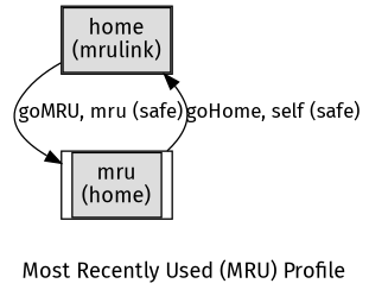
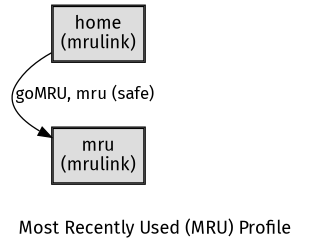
  digraph {
    fontname="Fira Sans"
    label="Most Recently Used (MRU) Profile"
    labelloc=b
    node [margin=0.02 shape=box style=solid fontname="Fira Sans"]
    edge [fontsize=13 fontname="Fira Sans"]
    n1 [label=<<table cellspacing="0" cellpadding="5" cellborder="1" border="0"><tr><td bgcolor="#dddddd">home<br />(mrulink)<br /></td></tr></table>>]
-   n2 [label=<<table cellspacing="0" cellpadding="5" cellborder="1" border="0"><tr><td bgcolor="#dddddd">mru<br />(home)<br /></td></tr></table>>]
+   n2 [label=<<table cellspacing="0" cellpadding="5" cellborder="1" border="0"><tr><td bgcolor="#dddddd">mru<br />(mrulink)<br /></td></tr></table>>]
    n1 -> n2 [label="goMRU, mru (safe)"]
-   n2 -> n1 [label="goHome, self (safe)"]
  }
